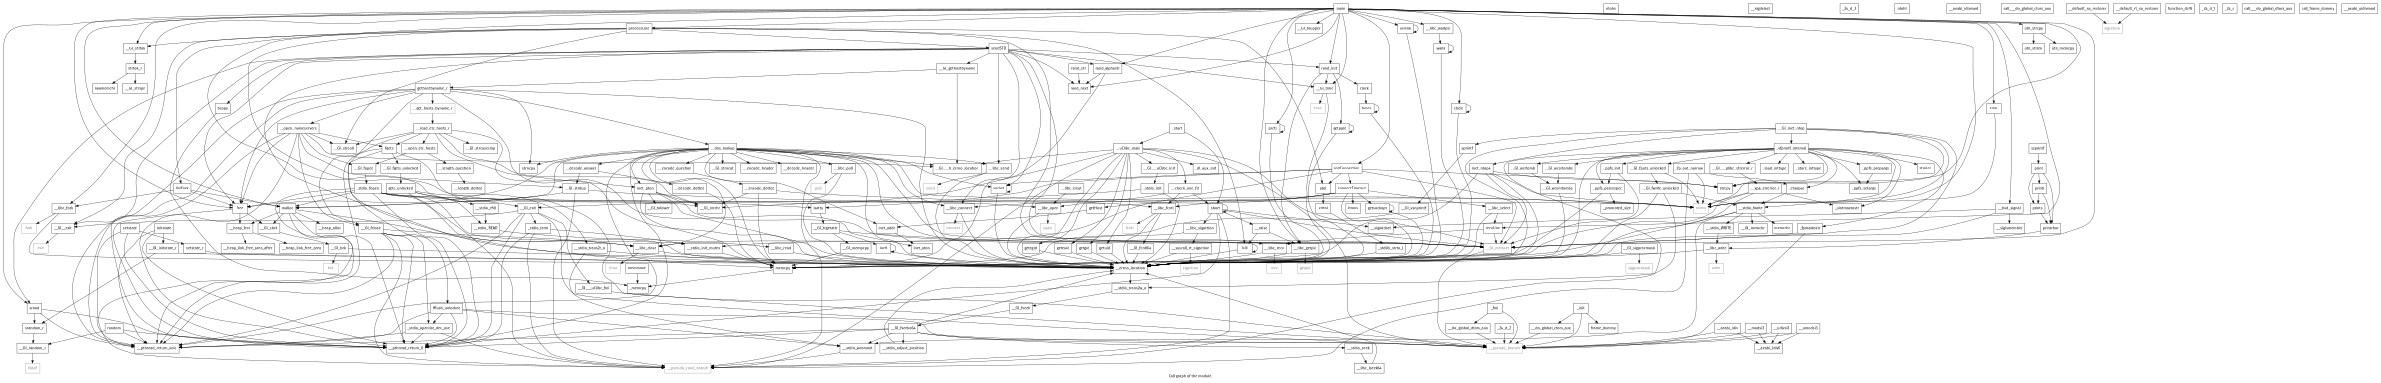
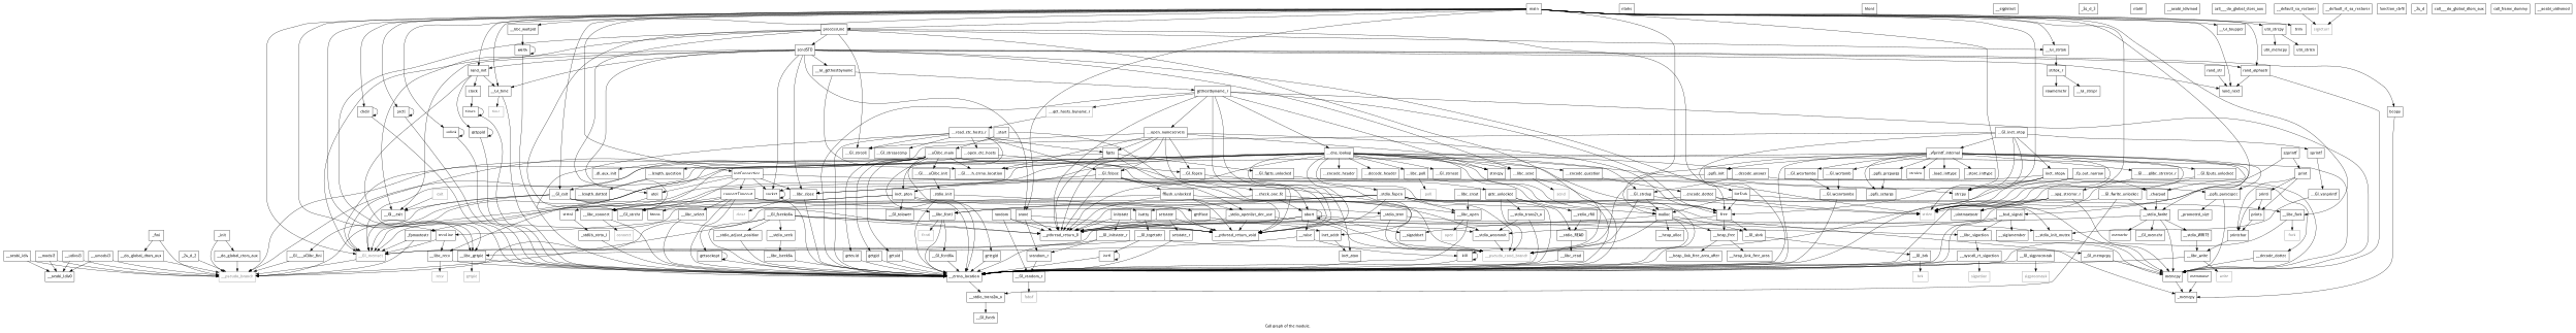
  digraph {
    fontname="Fira Sans"
    label="Call graph of the module."
    node [fontname="Fira Sans" shape=record]
    edge [fontname="Fira Sans"]
    n1 [label="{_24_d_2}"]
    n2 [color=gray50 fontcolor=gray50 label="{__pseudo_branch}"]
    n3 [label="{__GI_fcntl64}"]
    n4 [label="{__errno_location}"]
    n5 [label="{__stdio_trans2w_o}"]
    n6 [label="{__libc_connect}"]
    n7 [color=gray50 fontcolor=gray50 label="{connect}"]
    n8 [label="{__GI__exit}"]
    n9 [color=gray50 fontcolor=gray50 label="{exit}"]
    n10 [label="{chdir}"]
    n11 [label="{ntohs}"]
    n12 [label="{__libc_close}"]
    n13 [color=gray50 fontcolor=gray50 label="{close}"]
    n14 [label="{__libc_fork}"]
    n15 [color=gray50 fontcolor=gray50 label="{fork}"]
    n16 [label="{__libc_getpid}"]
    n17 [color=gray50 fontcolor=gray50 label="{getpid}"]
    n18 [label="{bcopy}"]
    n19 [label="{_memcpy}"]
    n20 [label="{getppid}"]
    n21 [label="{__GI_random_r}"]
    n22 [color=gray50 fontcolor=gray50 label="{fabsf}"]
    n23 [label="{atol}"]
    n24 [label="{strtol}"]
    n25 [label="{_stdlib_strto_l}"]
    n26 [label="{__GI_initstate_r}"]
    n27 [label="{srandom_r}"]
    n28 [label="{__libc_fcntl}"]
    n29 [color=gray50 fontcolor=gray50 label="{fcntl}"]
    n30 [label="{getsockopt}"]
    n31 [label="{__GI_exit}"]
    n32 [label="{__GI___uClibc_fini}"]
    n33 [label="{__pthread_return_0}"]
    n34 [label="{__pthread_return_void}"]
    n35 [label="{_stdio_term}"]
    n36 [color=gray50 fontcolor=gray50 label="{__pseudo_cond_branch}"]
    n37 [label="{__stdio_init_mutex}"]
    n38 [label="{kill}"]
    n39 [label="{prctl}"]
    n40 [label="{strcpy}"]
    n41 [label="{__libc_recv}"]
    n42 [color=gray50 fontcolor=gray50 label="{recv}"]
    n43 [label="{memcpy}"]
+   n44 [label="{htonl}"]
    n45 [label="{random}"]
    n46 [label="{__libc_select}"]
    n47 [label="{recvLine}"]
    n48 [label="{__GI_time}"]
    n49 [color=gray50 fontcolor=gray50 label="{time}"]
    n50 [label="{unlink}"]
    n51 [label="{__libc_send}"]
    n52 [color=gray50 fontcolor=gray50 label="{send}"]
    n53 [label="{__libc_waitpid}"]
    n54 [label="{wait4}"]
    n55 [label="{__libc_write}"]
    n56 [color=gray50 fontcolor=gray50 label="{write}"]
    n57 [label="{socket}"]
    n58 [label="{htons}"]
    n59 [label="{__GI_toupper}"]
    n60 [label="{__bsd_signal}"]
    n61 [label="{__sigismember}"]
    n62 [label="{__sigaddset}"]
    n63 [label="{__libc_sigaction}"]
    n64 [label="{__syscall_rt_sigaction}"]
    n65 [label="{__GI_strtok}"]
    n66 [label="{strtok_r}"]
    n67 [label="{rawmemchr}"]
    n68 [label="{__GI_strspn}"]
    n69 [fontcolor=gray50 label="{__GI_memset}"]
    n70 [label="{clock}"]
    n71 [label="{times}"]
    n72 [label="{__sigdelset}"]
    n73 [label="{__GI_strcoll}"]
    n74 [label="{malloc}"]
    n75 [label="{__heap_alloc}"]
    n76 [label="{__heap_free}"]
    n77 [label="{__GI_sbrk}"]
    n78 [label="{__heap_link_free_area}"]
    n79 [label="{__heap_link_free_area_after}"]
    n80 [label="{__GI_brk}"]
    n81 [label="{free}"]
    n82 [color=gray50 fontcolor=gray50 label="{strlen}"]
    n83 [label="{setstate}"]
    n84 [label="{setstate_r}"]
    n85 [label="{inet_addr}"]
    n86 [label="{inet_aton}"]
    n87 [label="{__GI_gethostbyname}"]
    n88 [label="{gethostbyname_r}"]
    n89 [label="{__GI___h_errno_location}"]
    n90 [label="{strncpy}"]
    n91 [label="{__dns_lookup}"]
    n92 [label="{__open_nameservers}"]
    n93 [color=gray50 label="{__get_hosts_byname_r}"]
    n94 [label="{initstate}"]
    n95 [label="{_24_d_3}"]
    n96 [label="{ntohl}"]
    n97 [label="{srand}"]
    n98 [label="{__GI_strncat}"]
    n99 [label="{inet_pton}"]
    n100 [label="{__encode_header}"]
    n101 [label="{__decode_header}"]
    n102 [label="{__encode_question}"]
    n103 [label="{__decode_answer}"]
    n104 [label="{__libc_poll}"]
    n105 [label="{__GI_strdup}"]
    n106 [label="{__GI_fopen}"]
    n107 [label="{__GI_fclose}"]
    n108 [label="{fgets}"]
    n109 [label="{__read_etc_hosts_r}"]
    n110 [label="{__GI_strchr}"]
    n111 [label="{abort}"]
    n112 [label="{__raise}"]
    n113 [label="{isatty}"]
    n114 [label="{__GI_tcgetattr}"]
    n115 [label="{ioctl}"]
    n116 [label="{__GI_mempcpy}"]
    n117 [label="{__GI_tolower}"]
    n118 [label="{inet_ntop4}"]
    n119 [label="{__GI_inet_ntop}"]
    n120 [label="{sprintf}"]
    n121 [label="{_vfprintf_internal}"]
    n122 [label="{__GI_vsnprintf}"]
    n123 [label="{__encode_dotted}"]
    n124 [label="{__length_question}"]
    n125 [label="{__length_dotted}"]
    n126 [label="{__decode_dotted}"]
    n127 [label="{__open_etc_hosts}"]
    n128 [label="{_stdio_fopen}"]
    n129 [label="{__GI_strcasecmp}"]
    n130 [label="{_stdio_openlist_dec_use}"]
    n131 [label="{fflush_unlocked}"]
    n132 [label="{__GI_fgets_unlocked}"]
    n133 [label="{_charpad}"]
    n134 [label="{__stdio_fwrite}"]
    n135 [label="{_ppfs_init}"]
    n136 [label="{_ppfs_parsespec}"]
    n137 [label="{_ppfs_prepargs}"]
    n138 [label="{_ppfs_setargs}"]
    n139 [label="{__GI_fputs_unlocked}"]
    n140 [label="{strnlen}"]
    n141 [label="{__GI___glibc_strerror_r}"]
    n142 [label="{__GI_wcrtomb}"]
    n143 [label="{__GI_wcsrtombs}"]
    n144 [label="{_load_inttype}"]
    n145 [label="{_store_inttype}"]
    n146 [label="{_uintmaxtostr}"]
    n147 [label="{_fpmaxtostr}"]
    n148 [label="{__stdio_WRITE}"]
    n149 [label="{__GI_memchr}"]
    n150 [label="{memrchr}"]
    n151 [label="{__stdio_wcommit}"]
    n152 [label="{_fp_out_narrow}"]
    n153 [label="{_promoted_size}"]
    n154 [label="{__GI_fwrite_unlocked}"]
    n155 [label="{__xpg_strerror_r}"]
    n156 [label="{__GI_wcsnrtombs}"]
    n157 [label="{getc_unlocked}"]
    n158 [label="{__stdio_READ}"]
    n159 [label="{__stdio_rfill}"]
    n160 [label="{__stdio_trans2r_o}"]
    n161 [label="{__libc_read}"]
    n162 [label="{__GI_fseek}"]
    n163 [label="{__GI_fseeko64}"]
    n164 [label="{__stdio_adjust_position}"]
    n165 [label="{__stdio_seek}"]
    n166 [label="{__libc_lseek64}"]
    n167 [label="{__aeabi_idiv}"]
    n168 [label="{__aeabi_ldiv0}"]
    n169 [label="{__aeabi_idivmod}"]
    n170 [label="{__modsi3}"]
    n171 [label="{__do_global_ctors_aux}"]
    n172 [label="{call___do_global_ctors_aux}"]
    n173 [label="{_fini}"]
    n174 [label="{__do_global_dtors_aux}"]
    n175 [color=gray50 fontcolor=gray50 label="{sigreturn}"]
    n176 [color=gray50 fontcolor=gray50 label="{sigaction}"]
    n177 [color=gray50 fontcolor=gray50 label="{open}"]
    n178 [color=gray50 fontcolor=gray50 label="{sigprocmask}"]
    n179 [color=gray50 fontcolor=gray50 label="{brk}"]
    n180 [color=gray50 fontcolor=gray50 label="{poll}"]
    n181 [label="{__GI_sigprocmask}"]
    n182 [label="{function_cb78}"]
    n183 [label="{memmove}"]
-   n184 [label="{_24_d_1}"]
    n185 [label="{__libc_open}"]
    n186 [label="{_24_d}"]
    n187 [label="{_stdio_init}"]
    n188 [label="{__check_one_fd}"]
    n189 [label="{__GI___uClibc_init}"]
    n190 [label="{__uClibc_main}"]
    n191 [label="{getegid}"]
    n192 [label="{geteuid}"]
    n193 [label="{getgid}"]
    n194 [label="{getuid}"]
    n195 [label="{_dl_aux_init}"]
    n196 [label="{__default_sa_restorer}"]
    n197 [label="{__default_rt_sa_restorer}"]
    n198 [label="{__libc_creat}"]
    n199 [label="{_init}"]
-   n200 [label="{frame_dummy}"]
    n201 [label="{call___do_global_dtors_aux}"]
    n202 [label="{call_frame_dummy}"]
    n203 [label="{_start}"]
    n204 [label="{rand_init}"]
    n205 [label="{rand_next}"]
    n206 [label="{rand_str}"]
    n207 [label="{rand_alphastr}"]
    n208 [label="{util_strlen}"]
    n209 [label="{util_memcpy}"]
    n210 [label="{util_strcpy}"]
    n211 [label="{printchar}"]
    n212 [label="{prints}"]
    n213 [label="{printi}"]
    n214 [label="{print}"]
    n215 [label="{szprintf}"]
    n216 [label="{trim}"]
    n217 [label="{getHost}"]
    n218 [label="{connectTimeout}"]
    n219 [label="{listFork}"]
    n220 [label="{sendSTD}"]
    n221 [label="{processCmd}"]
    n222 [label="{initConnection}"]
    n223 [label="{main}"]
    n224 [label="{__udivsi3}"]
    n225 [label="{__aeabi_uidivmod}"]
    n226 [label="{__umodsi3}"]
    n1 -> n2
    n3 -> n4
    n4 -> n5
    n5 -> n162
    n6 -> n4
    n6 -> n7
-   n8 -> n9
+   n9 -> n8
    n10 -> n4
    n10 -> n10
    n12 -> n4
    n12 -> n13
    n14 -> n4
    n14 -> n15
    n16 -> n4
    n16 -> n17
    n18 -> n19
    n20 -> n4
    n20 -> n20
    n21 -> n22
    n23 -> n24
    n24 -> n25
    n25 -> n4
    n26 -> n4
    n26 -> n27
    n27 -> n21
    n28 -> n3
    n28 -> n4
    n28 -> n29
    n30 -> n4
    n30 -> n30
    n31 -> n2
    n31 -> n8
    n31 -> n32
    n31 -> n33
    n31 -> n34
    n31 -> n35
    n32 -> n2
    n35 -> n33
    n35 -> n36
    n35 -> n37
    n37 -> n43
    n38 -> n4
    n38 -> n38
    n39 -> n4
    n39 -> n39
    n41 -> n4
    n41 -> n42
    n43 -> n19
    n45 -> n21
    n45 -> n33
    n45 -> n34
    n46 -> n4
    n46 -> n47
    n47 -> n41
    n47 -> n69
    n48 -> n4
    n48 -> n49
    n50 -> n4
    n50 -> n50
    n51 -> n4
    n51 -> n52
    n53 -> n54
    n54 -> n4
    n54 -> n54
    n55 -> n4
    n55 -> n56
    n57 -> n4
    n57 -> n57
    n60 -> n4
    n60 -> n61
    n60 -> n62
+   n60 -> n63
    n63 -> n43
    n63 -> n64
    n64 -> n4
    n64 -> n176
    n65 -> n66
    n66 -> n67
    n66 -> n68
    n69 -> n2
    n70 -> n71
    n71 -> n4
    n71 -> n71
    n74 -> n4
    n74 -> n33
    n74 -> n36
    n74 -> n75
    n74 -> n76
    n74 -> n77
    n76 -> n78
    n76 -> n79
    n77 -> n80
    n80 -> n4
    n80 -> n179
    n81 -> n33
    n81 -> n76
    n81 -> n77
    n83 -> n33
    n83 -> n34
    n83 -> n84
    n84 -> n4
    n85 -> n86
    n87 -> n88
    n87 -> n89
    n88 -> n4
    n88 -> n33
    n88 -> n34
    n88 -> n43
    n88 -> n81
    n88 -> n86
    n88 -> n90
    n88 -> n91
    n88 -> n92
    n88 -> n93
    n91 -> n4
    n91 -> n6
    n91 -> n12
    n91 -> n33
    n91 -> n34
    n91 -> n36
    n91 -> n41
    n91 -> n43
    n91 -> n51
    n91 -> n57
    n91 -> n69
    n91 -> n74
    n91 -> n81
    n91 -> n82
    n91 -> n85
    n91 -> n89
    n91 -> n90
    n91 -> n98
    n91 -> n99
    n91 -> n100
    n91 -> n101
    n91 -> n102
    n91 -> n103
    n91 -> n104
    n92 -> n33
    n92 -> n34
    n92 -> n73
    n92 -> n81
    n92 -> n89
    n92 -> n105
    n92 -> n106
    n92 -> n107
    n92 -> n108
    n93 -> n109
    n94 -> n26
    n94 -> n33
    n94 -> n34
    n97 -> n27
    n97 -> n33
    n97 -> n34
    n99 -> n4
-   n99 -> n43
+   n99 -> n19
    n99 -> n69
    n99 -> n110
    n99 -> n117
    n102 -> n123
    n103 -> n105
    n103 -> n126
    n104 -> n4
    n104 -> n180
    n105 -> n36
    n105 -> n74
    n105 -> n82
    n106 -> n128
    n107 -> n12
    n107 -> n33
    n107 -> n34
    n107 -> n36
    n107 -> n130
    n107 -> n131
    n108 -> n2
    n108 -> n33
    n108 -> n34
    n108 -> n132
    n109 -> n4
    n109 -> n73
    n109 -> n99
    n109 -> n107
    n109 -> n108
    n109 -> n110
    n109 -> n127
    n109 -> n129
    n111 -> n33
    n111 -> n36
    n111 -> n62
    n111 -> n63
    n111 -> n69
    n111 -> n111
    n111 -> n112
    n112 -> n16
    n112 -> n38
    n113 -> n114
    n114 -> n69
    n114 -> n115
    n114 -> n116
    n115 -> n4
    n115 -> n115
    n116 -> n43
    n118 -> n4
    n118 -> n40
    n118 -> n43
    n118 -> n69
    n118 -> n82
    n119 -> n4
    n119 -> n40
    n119 -> n69
    n119 -> n82
    n119 -> n118
    n119 -> n120
    n119 -> n121
    n120 -> n122
    n121 -> n4
    n121 -> n36
    n121 -> n82
    n121 -> n133
    n121 -> n134
    n121 -> n135
    n121 -> n136
    n121 -> n137
    n121 -> n138
    n121 -> n139
    n121 -> n140
    n121 -> n141
    n121 -> n142
    n121 -> n143
    n121 -> n144
    n121 -> n145
    n121 -> n146
    n121 -> n147
    n122 -> n37
    n123 -> n43
    n123 -> n82
    n123 -> n110
    n124 -> n125
    n126 -> n43
    n127 -> n106
    n127 -> n124
    n128 -> n4
    n128 -> n28
    n128 -> n33
    n128 -> n34
    n128 -> n37
    n128 -> n74
    n128 -> n81
    n128 -> n113
    n128 -> n185
    n130 -> n33
    n130 -> n34
    n130 -> n36
    n131 -> n2
    n131 -> n33
    n131 -> n34
    n131 -> n130
    n131 -> n151
    n132 -> n157
    n133 -> n134
    n134 -> n43
    n134 -> n148
    n134 -> n149
    n134 -> n150
    n134 -> n151
    n135 -> n69
    n135 -> n136
    n136 -> n43
    n136 -> n153
    n137 -> n138
    n139 -> n82
    n139 -> n154
    n141 -> n155
    n142 -> n156
    n143 -> n156
    n147 -> n2
    n147 -> n69
    n148 -> n55
    n151 -> n36
    n152 -> n36
    n152 -> n82
    n152 -> n133
    n154 -> n4
    n154 -> n5
    n154 -> n134
    n155 -> n4
    n155 -> n43
    n155 -> n82
    n155 -> n146
    n156 -> n4
    n157 -> n36
    n157 -> n158
    n157 -> n159
    n157 -> n160
    n158 -> n161
    n159 -> n158
    n160 -> n4
    n160 -> n151
    n161 -> n4
-   n162 -> n163
    n163 -> n2
    n163 -> n4
    n163 -> n33
    n163 -> n34
    n163 -> n151
    n163 -> n164
    n163 -> n165
    n164 -> n4
    n165 -> n166
    n166 -> n4
    n167 -> n2
    n167 -> n168
    n170 -> n2
    n170 -> n168
    n171 -> n2
    n173 -> n2
    n173 -> n174
    n174 -> n2
    n181 -> n4
    n181 -> n178
    n183 -> n19
    n185 -> n4
    n185 -> n177
    n187 -> n4
    n187 -> n113
    n188 -> n28
    n188 -> n111
    n188 -> n185
    n189 -> n187
    n190 -> n2
    n190 -> n4
    n190 -> n31
    n190 -> n36
    n190 -> n69
    n190 -> n89
    n190 -> n188
    n190 -> n189
    n190 -> n191
    n190 -> n192
    n190 -> n193
    n190 -> n194
    n190 -> n195
    n191 -> n4
    n192 -> n4
    n193 -> n4
    n194 -> n4
    n196 -> n175
    n197 -> n175
    n198 -> n185
    n199 -> n2
    n199 -> n171
-   n199 -> n200
    n203 -> n111
    n203 -> n190
    n204 -> n16
    n204 -> n20
    n204 -> n48
    n204 -> n70
    n206 -> n205
    n207 -> n43
    n207 -> n205
    n210 -> n208
    n210 -> n209
    n211 -> n55
    n212 -> n211
    n213 -> n211
    n213 -> n212
    n214 -> n211
    n214 -> n212
    n214 -> n213
    n215 -> n214
-   n216 -> n82
+   n215 -> n82
    n217 -> n85
    n218 -> n4
    n218 -> n6
    n218 -> n28
    n218 -> n30
    n218 -> n46
    n218 -> n58
    n218 -> n217
    n219 -> n14
    n219 -> n74
    n219 -> n81
    n220 -> n6
    n220 -> n8
    n220 -> n12
    n220 -> n18
    n220 -> n48
    n220 -> n51
    n220 -> n57
    n220 -> n69
    n220 -> n81
    n220 -> n87
    n220 -> n97
    n220 -> n204
    n220 -> n205
    n220 -> n207
    n221 -> n8
    n221 -> n16
    n221 -> n23
    n221 -> n38
    n221 -> n65
    n221 -> n73
    n221 -> n110
    n221 -> n219
    n221 -> n220
    n222 -> n12
    n222 -> n23
    n222 -> n40
    n222 -> n57
    n222 -> n69
    n222 -> n110
    n222 -> n218
    n223 -> n10
    n223 -> n14
    n223 -> n16
    n223 -> n31
    n223 -> n39
    n223 -> n40
    n223 -> n47
    n223 -> n48
    n223 -> n50
    n223 -> n53
    n223 -> n59
    n223 -> n60
    n223 -> n65
    n223 -> n69
    n223 -> n74
    n223 -> n81
    n223 -> n82
    n223 -> n97
    n223 -> n204
    n223 -> n205
    n223 -> n207
    n223 -> n210
    n223 -> n216
    n223 -> n221
    n223 -> n222
    n224 -> n2
    n224 -> n168
    n226 -> n2
    n226 -> n168
  }
